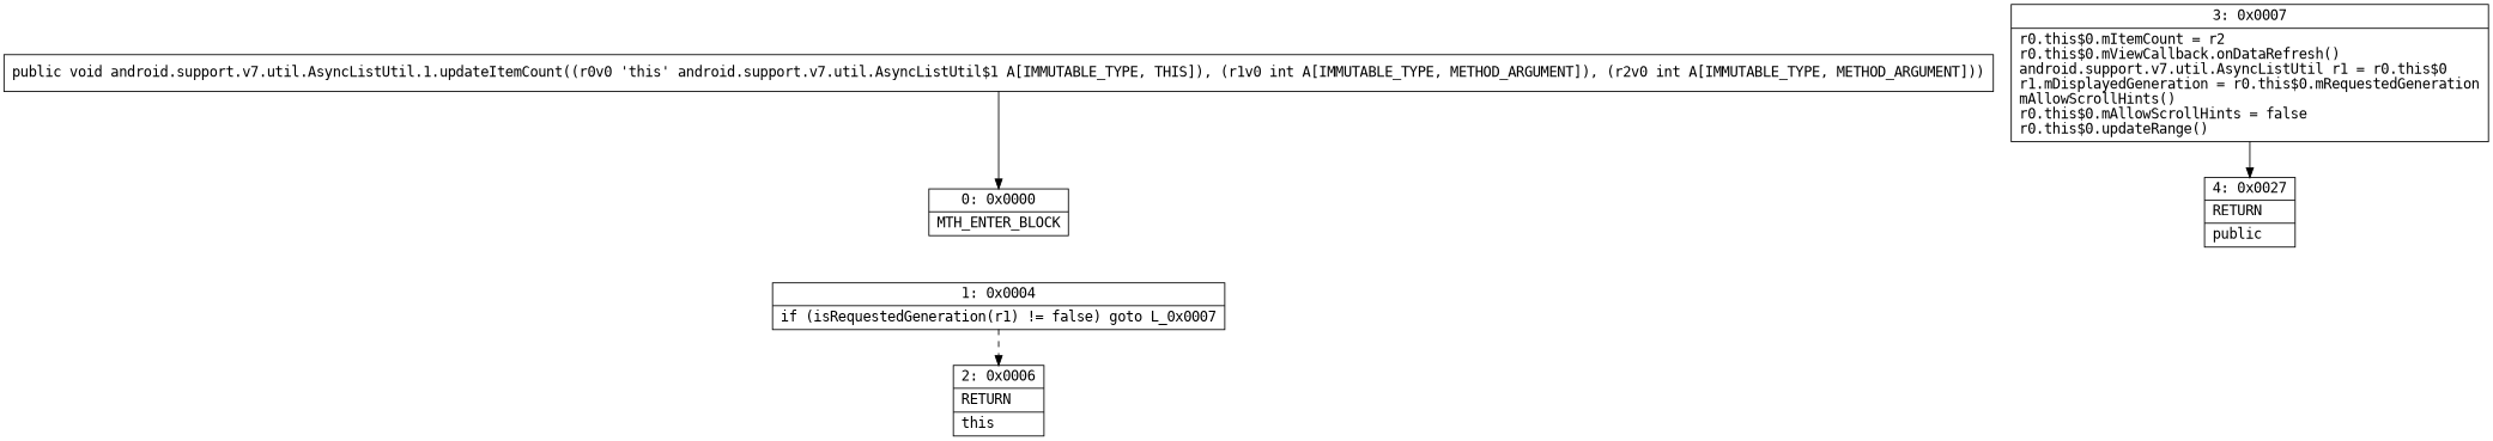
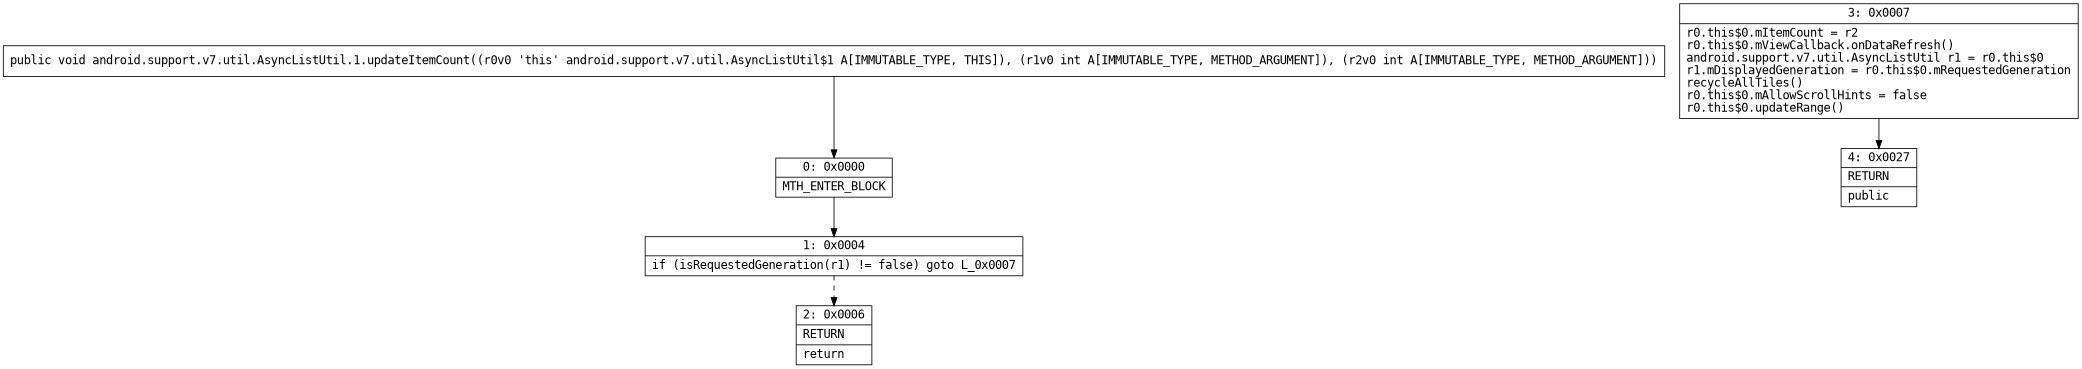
  digraph {
    fontname="DejaVu Sans Mono"
    node [fontname="DejaVu Sans Mono" shape=record]
    edge [fontname="DejaVu Sans Mono"]
    n1 [label="{0\:\ 0x0000|MTH_ENTER_BLOCK\l}"]
    n2 [label="{1\:\ 0x0004|if (isRequestedGeneration(r1) != false) goto L_0x0007\l}"]
-   n3 [label="{2\:\ 0x0006|RETURN\l|this\l}"]
-   n4 [label="{3\:\ 0x0007|r0.this$0.mItemCount = r2\lr0.this$0.mViewCallback.onDataRefresh()\landroid.support.v7.util.AsyncListUtil r1 = r0.this$0\lr1.mDisplayedGeneration = r0.this$0.mRequestedGeneration\lmAllowScrollHints()\lr0.this$0.mAllowScrollHints = false\lr0.this$0.updateRange()\l}"]
+   n3 [label="{2\:\ 0x0006|RETURN\l|return\l}"]
+   n4 [label="{3\:\ 0x0007|r0.this$0.mItemCount = r2\lr0.this$0.mViewCallback.onDataRefresh()\landroid.support.v7.util.AsyncListUtil r1 = r0.this$0\lr1.mDisplayedGeneration = r0.this$0.mRequestedGeneration\lrecycleAllTiles()\lr0.this$0.mAllowScrollHints = false\lr0.this$0.updateRange()\l}"]
    n5 [label="{4\:\ 0x0027|RETURN\l|public\l}"]
    n6 [label="{public void android.support.v7.util.AsyncListUtil.1.updateItemCount((r0v0 'this' android.support.v7.util.AsyncListUtil$1 A[IMMUTABLE_TYPE, THIS]), (r1v0 int A[IMMUTABLE_TYPE, METHOD_ARGUMENT]), (r2v0 int A[IMMUTABLE_TYPE, METHOD_ARGUMENT])) }"]
+   n1 -> n2
    n2 -> n3 [style=dashed]
    n4 -> n5
    n6 -> n1
  }
